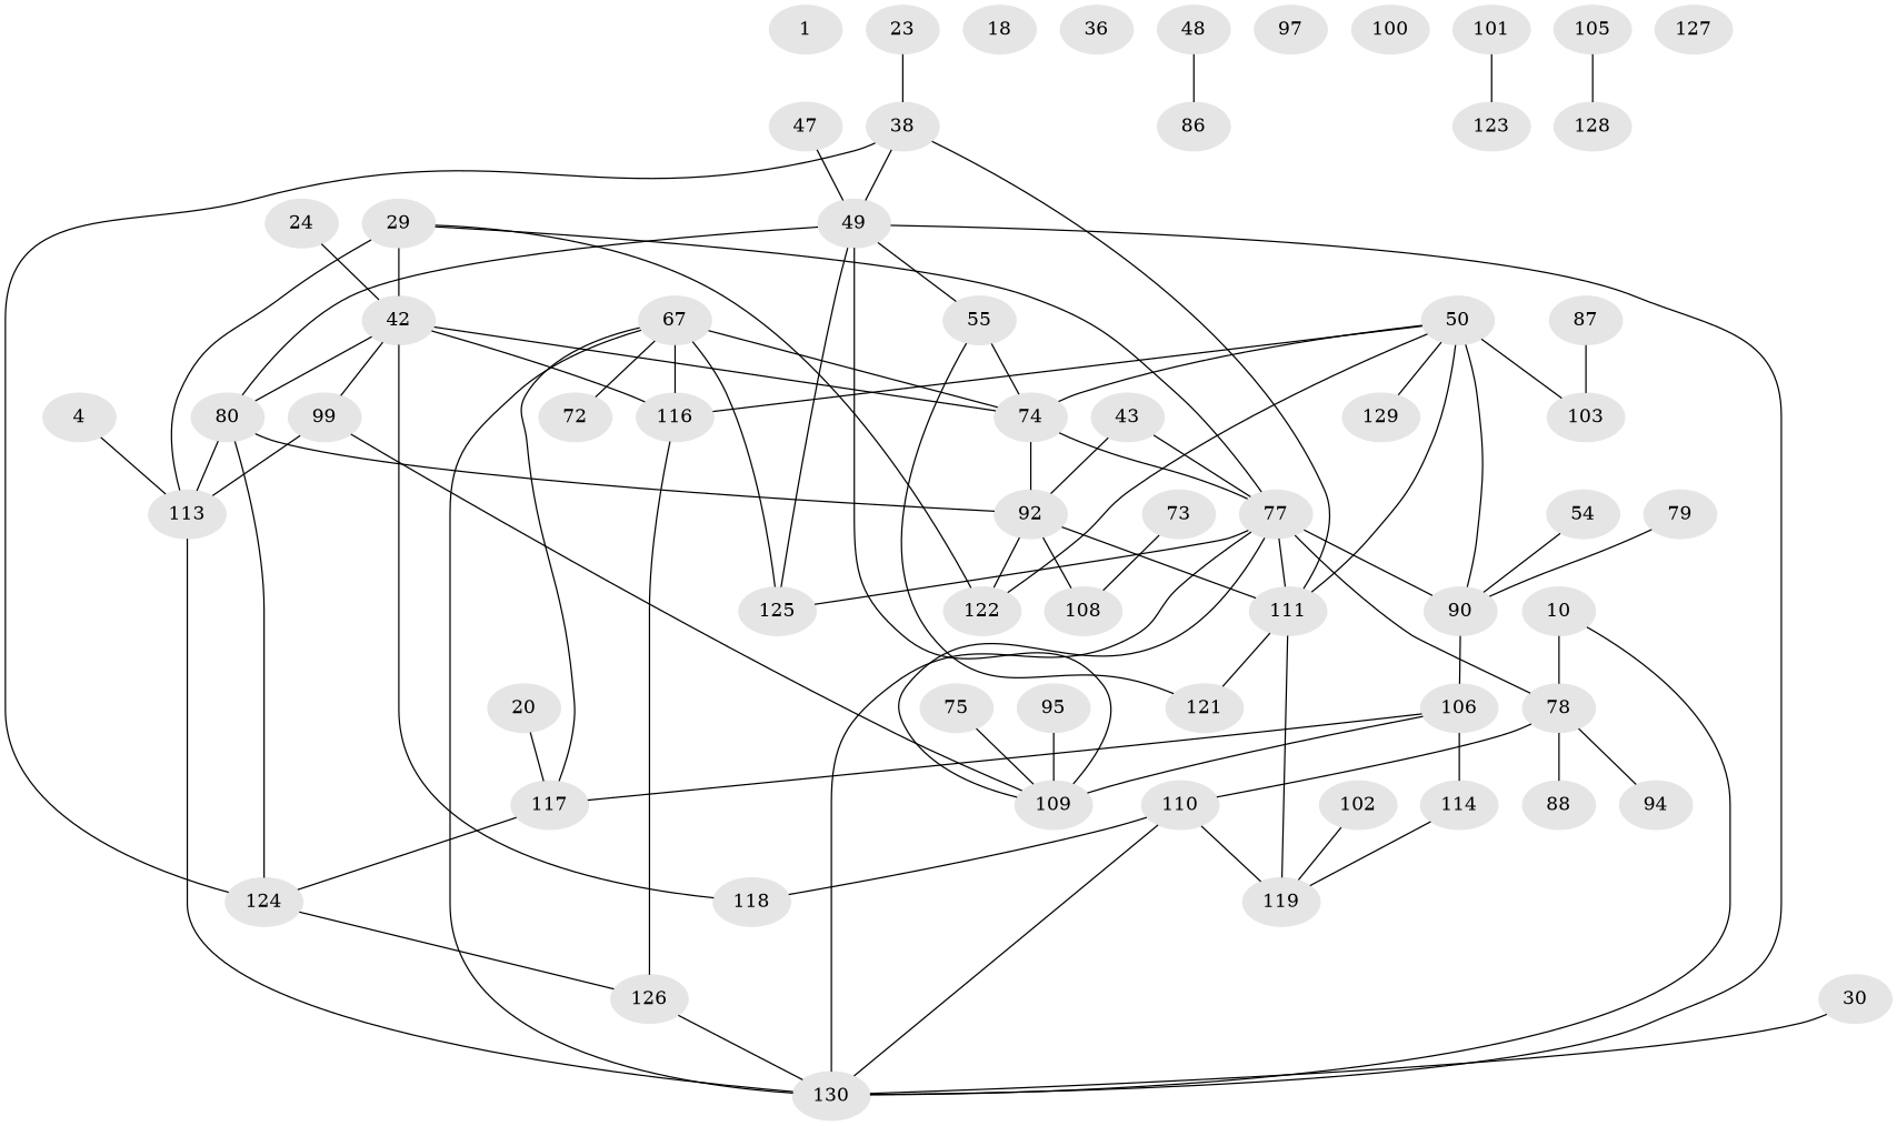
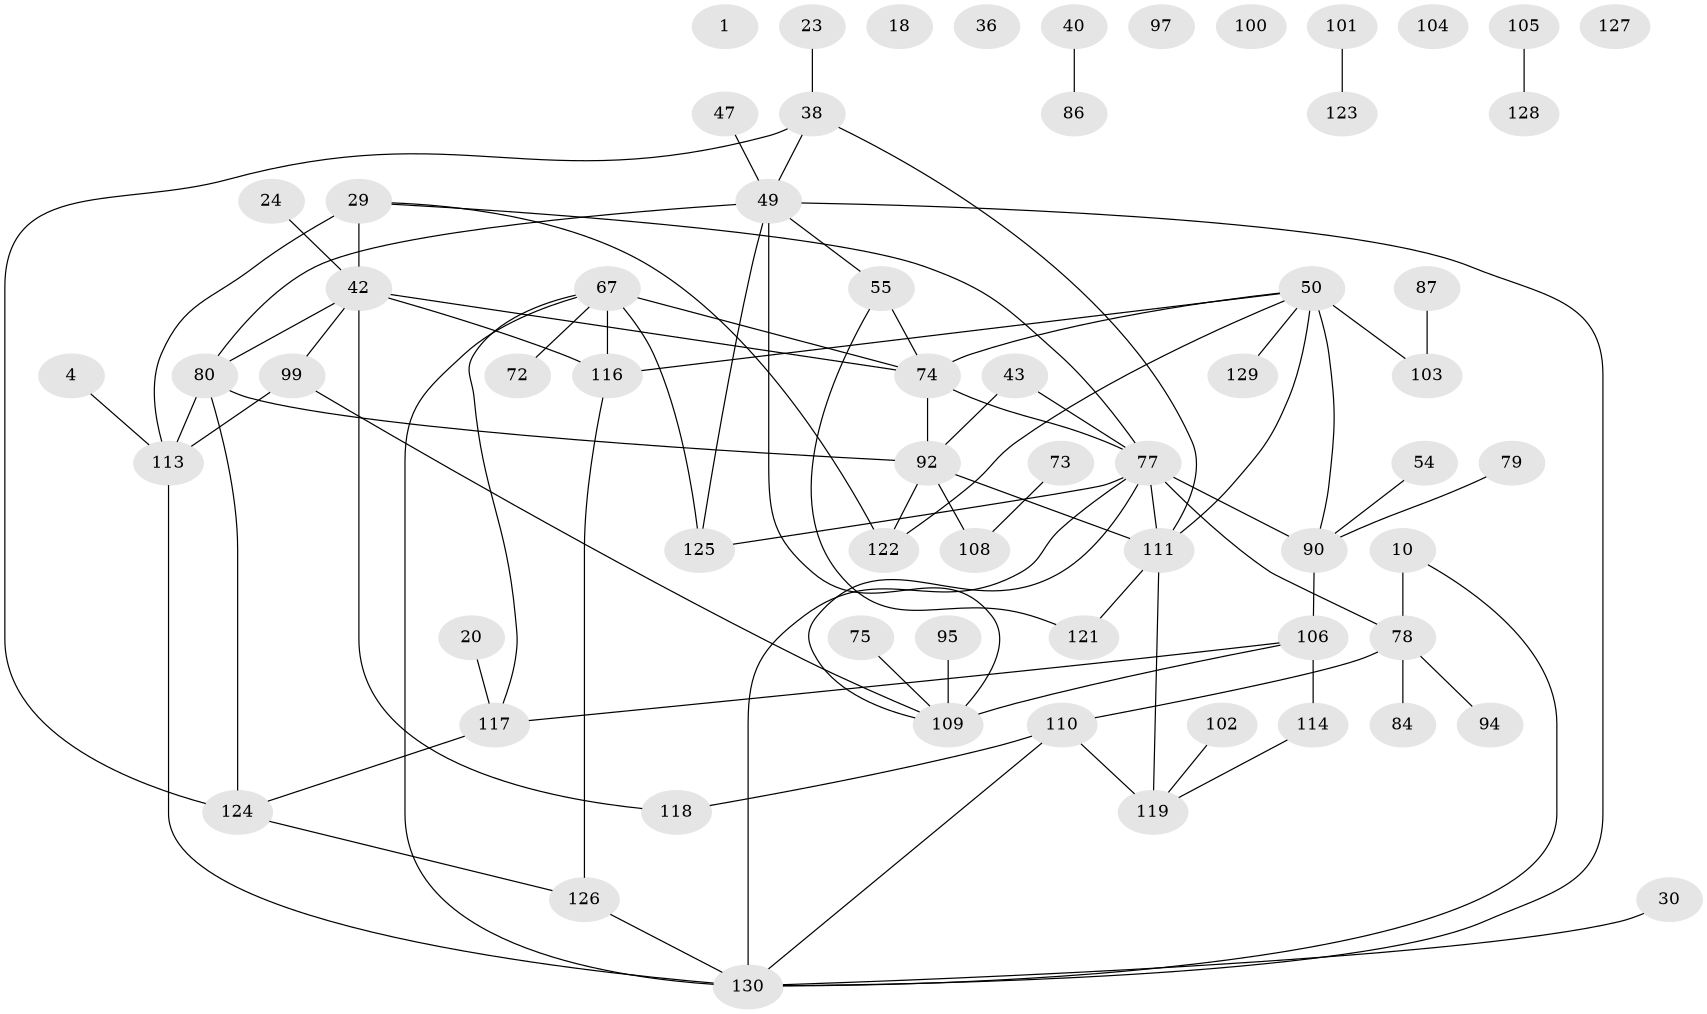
  graph {
    node [color=gray90 style=filled]
    1
    113 [super="+76+89"]
    130 [super="+98+107+83+85+91"]
    4
    77 [super="+39+41+25"]
    111 [super="+70+56+82"]
    109 [super="+96"]
    125 [super="+63"]
    90 [super="+45"]
    78 [super="+66+61"]
    10
    18
    20
    117
    124 [super="+120"]
    38 [super="+17"]
    49 [super="+35"]
    23
    42 [super="+14"]
    74 [super="+7+52"]
    80 [super="+65"]
    99 [super="+93"]
    116 [super="+33+115+69"]
    118
    24
    29
    122 [super="+5"]
    30
    36
    55
    121 [super="+57"]
    119 [super="+71+84"]
    126 [super="+8"]
-   40 [label=48]
+   40
    86
    92 [super="+37+21"]
    43
    108
    47
    50 [super="+44+26"]
    103 [super="+81"]
    129
    106 [super="+11"]
    54
    67 [super="+32+62"]
    72
    73
    75
-   88
+   88 [label=84]
    94
    110 [super="+68"]
    79
    87
    114
    95
    97
    100
    123 [super="+15"]
    101
    102
+   104
    105
    128
    127
    113 -- 130
    4 -- 113
    77 -- 130 [weight=2]
    77 -- 111 [weight=2]
    77 -- 109
    77 -- 125
    77 -- 90
    77 -- 78
    111 -- 121
    111 -- 119 [weight=3]
    90 -- 106 [weight=2]
    78 -- 88
    78 -- 94
    78 -- 110
    10 -- 130
    10 -- 78 [weight=3]
    20 -- 117
    117 -- 124
    124 -- 126
    38 -- 111
    38 -- 124
    38 -- 49
    49 -- 130
    49 -- 109 [weight=2]
    49 -- 125
    49 -- 80
    49 -- 55
    23 -- 38
    42 -- 74
    42 -- 80
    42 -- 99
    42 -- 116
    42 -- 118
    74 -- 77 [weight=2]
    74 -- 92
    80 -- 113 [weight=2]
    80 -- 124 [weight=2]
    80 -- 92 [weight=2]
    99 -- 113
    99 -- 109
    116 -- 126
    24 -- 42
    29 -- 113 [weight=2]
    29 -- 77
    29 -- 42 [weight=2]
    29 -- 122
    30 -- 130
    55 -- 74
    55 -- 121 [weight=2]
    126 -- 130
    40 -- 86
    92 -- 111 [weight=2]
    92 -- 122 [weight=2]
    92 -- 108
    43 -- 77
    43 -- 92
    47 -- 49
    50 -- 111 [weight=2]
    50 -- 90
    50 -- 74
    50 -- 116
    50 -- 122
    50 -- 103 [weight=2]
    50 -- 129
    106 -- 109
    106 -- 117
    106 -- 114
    54 -- 90
    67 -- 130
    67 -- 125
    67 -- 117
    67 -- 74 [weight=2]
    67 -- 116 [weight=2]
    67 -- 72
    73 -- 108
    75 -- 109
    110 -- 130
    110 -- 118
    110 -- 119
    79 -- 90
    87 -- 103
    114 -- 119
    95 -- 109
    101 -- 123
    102 -- 119
    105 -- 128
  }
